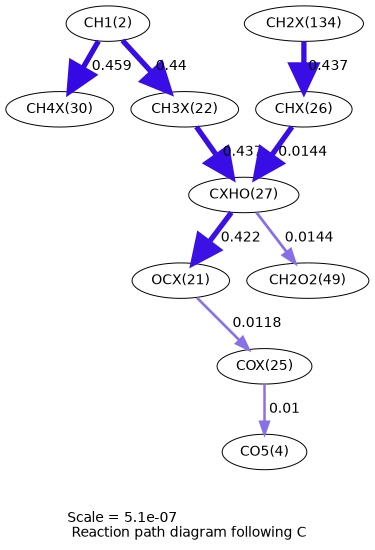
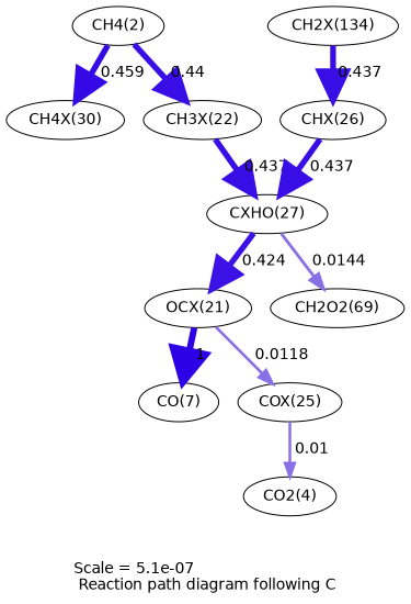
  digraph {
    fontname=Helvetica
    label="Scale = 5.1e-07\l Reaction path diagram following C"
    node [fontname=Helvetica]
    edge [arrowsize=2.69 color="0.7, 0.937, 0.9" fontname=Helvetica penwidth=5.38]
-   n1 [label="CH1(2)"]
+   n1 [label="CH4(2)"]
    n2 [label="CH4X(30)"]
    n3 [label="CH3X(22)"]
    n4 [label="CXHO(27)"]
    n5 [label="CH2X(134)"]
    n6 [label="CHX(26)"]
    n7 [label="OCX(21)"]
-   n8 [label="CH2O2(49)"]
+   n8 [label="CH2O2(69)"]
+   n9 [label="CO(7)"]
    n10 [label="COX(25)"]
-   n11 [label="CO5(4)"]
+   n11 [label="CO2(4)"]
    n1 -> n2 [arrowsize=2.71 color="0.7, 0.959, 0.9" label=" 0.459" penwidth=5.41]
    n1 -> n3 [color="0.7, 0.94, 0.9" label=" 0.44"]
    n3 -> n4 [label=" 0.437"]
-   n4 -> n7 [arrowsize=2.67 color="0.7, 0.922, 0.9" label=" 0.422" penwidth=5.35]
+   n4 -> n7 [arrowsize=2.67 color="0.7, 0.922, 0.9" label=" 0.424" penwidth=5.35]
    n4 -> n8 [arrowsize=1.4 color="0.7, 0.514, 0.9" label=" 0.0144" penwidth=2.8]
    n5 -> n6 [label=" 0.437"]
-   n6 -> n4 [label=" 0.0144" penwidth=5.37]
+   n6 -> n4 [label=" 0.437" penwidth=5.37]
+   n7 -> n9 [arrowsize=3 color="0.7, 1.5, 0.9" label=" 1" penwidth=6]
    n7 -> n10 [arrowsize=1.32 color="0.7, 0.512, 0.9" label=" 0.0118" penwidth=2.65]
    n10 -> n11 [arrowsize=1.26 color="0.7, 0.51, 0.9" label=" 0.01" penwidth=2.52]
  }
